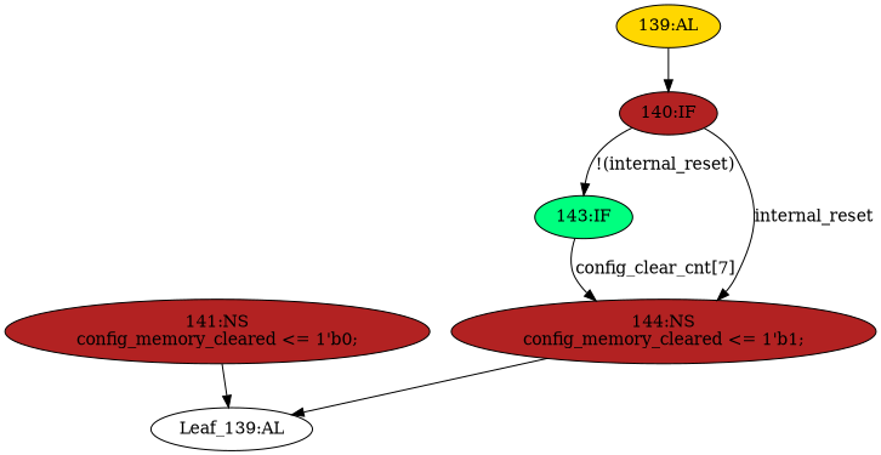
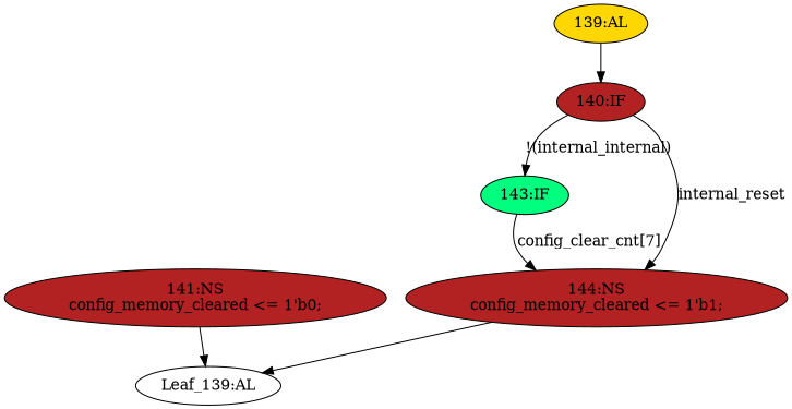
  strict digraph {
    node [fillcolor=firebrick statements="[]" style=filled typ=IfStatement]
    edge [cond="[]" lineno=None]
    n1 [ast="<pyverilog.vparser.ast.IfStatement object at 0x7f1e4d7e2510>" label="140:IF"]
    n2 [ast="<pyverilog.vparser.ast.IfStatement object at 0x7f1e4d7e24d0>" fillcolor=springgreen label="143:IF"]
    n3 [ast="<pyverilog.vparser.ast.NonblockingSubstitution object at 0x7f1e4d7e2710>" label="144:NS\nconfig_memory_cleared <= 1'b1;" statements="[<pyverilog.vparser.ast.NonblockingSubstitution object at 0x7f1e4d7e2710>]" typ=NonblockingSubstitution]
    n4 [ast="<pyverilog.vparser.ast.NonblockingSubstitution object at 0x7f1e4d7e29d0>" label="141:NS\nconfig_memory_cleared <= 1'b0;" statements="[<pyverilog.vparser.ast.NonblockingSubstitution object at 0x7f1e4d7e29d0>]" typ=NonblockingSubstitution]
    n5 [def_var="['config_memory_cleared']" label="Leaf_139:AL" fillcolor="" statements="" style="" typ=""]
    n6 [ast="<pyverilog.vparser.ast.Always object at 0x7f1e4d7e2c10>" clk_sens=True fillcolor=gold label="139:AL" sens="['sys_clk100']" typ=Always use_var="['internal_reset', 'config_clear_cnt']"]
-   n1 -> n2 [cond="['internal_reset']" label="!(internal_reset)" lineno=140]
+   n1 -> n2 [cond="['internal_reset']" label="!(internal_internal)" lineno=140]
    n1 -> n3 [cond="['internal_reset']" label=internal_reset lineno=140]
    n2 -> n3 [cond="['config_clear_cnt']" label="config_clear_cnt[7]" lineno=143]
    n3 -> n5
    n4 -> n5
    n6 -> n1
  }
